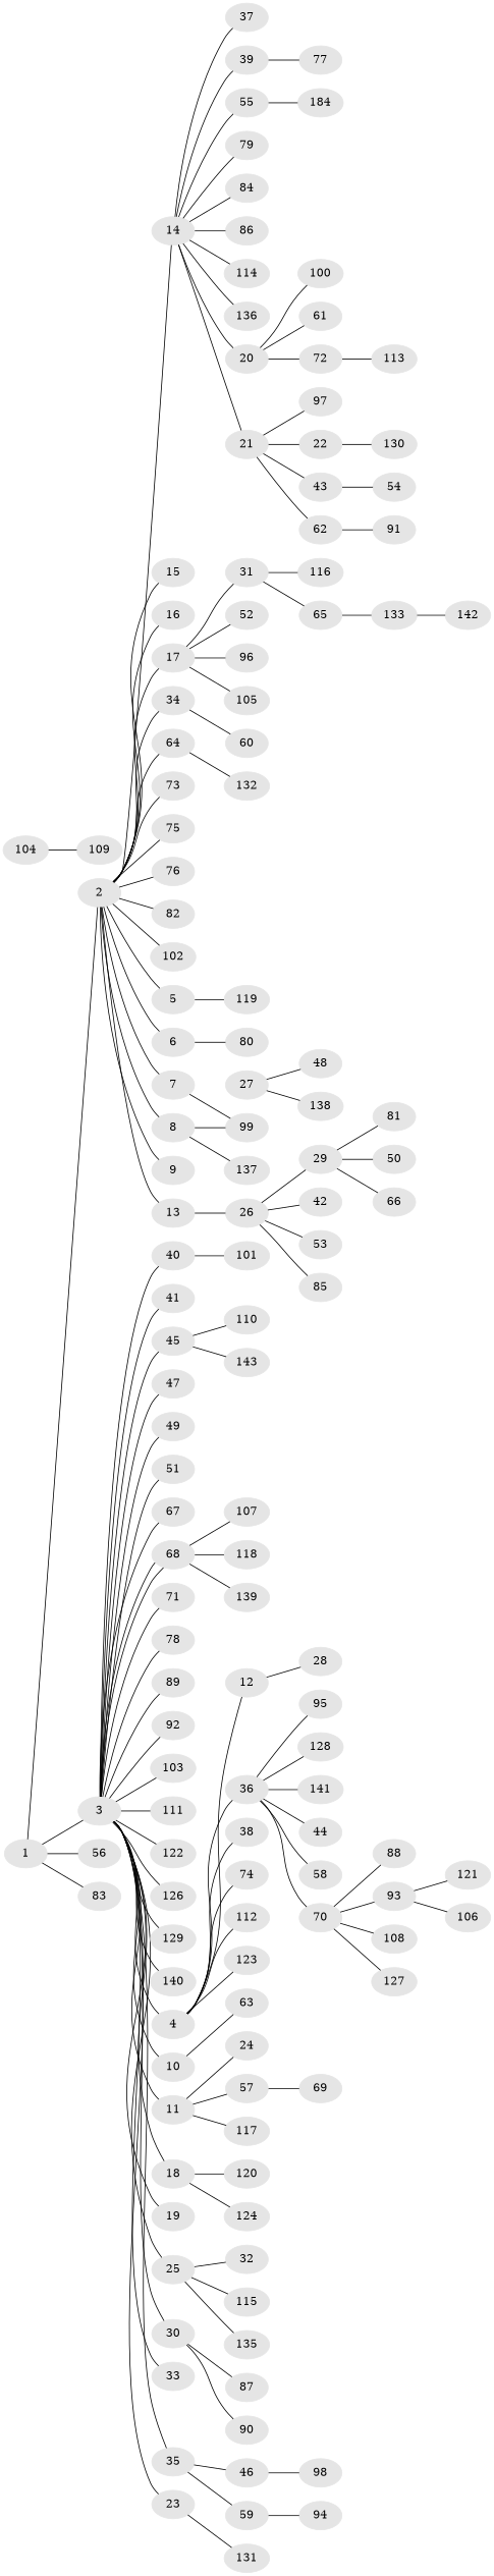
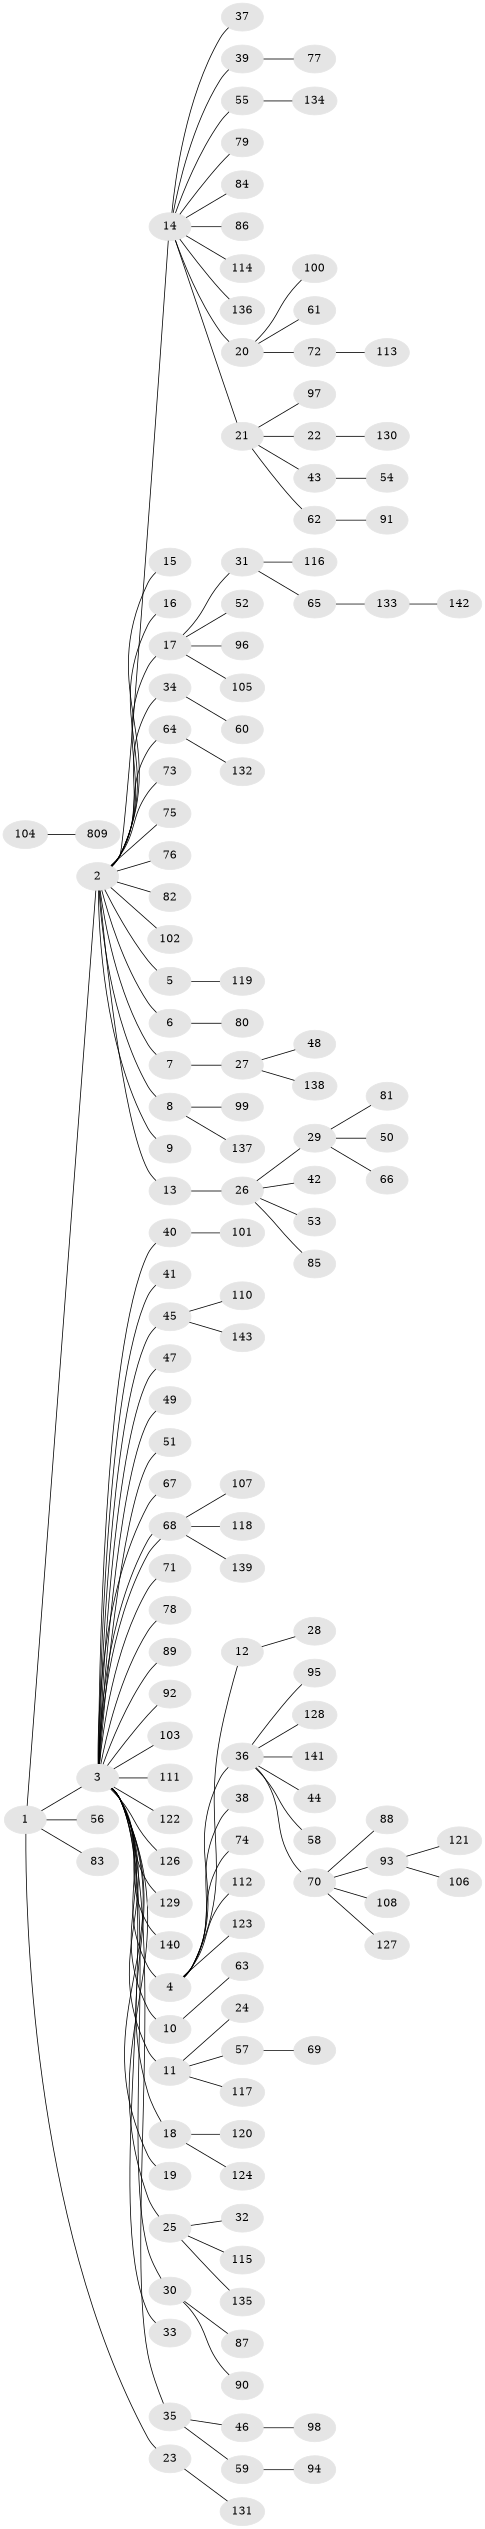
  graph {
    rankdir=LR
    node [color=gray90 style=filled]
    1
    2
    3
    56
    83
    5
    6
    7
    8
    9
    13
    14
    15
    16
    17
    34
    64
    73
    75
    76
    82
    102
    4
    10
    11
    18
    19
    23
    25
    30
    33
    35
    40
    41
    45
    47
    49
    51
    67
    68
    71
    78
    89
    92
    103
    111
    122
    126
    129
    140
    119
    80
    27
    99
    137
    26
    20
    21
    37
    39
    55
    79
    84
    86
    114
    136
    31
    52
    96
    105
    60
    132
    12
    36
    38
    74
    112
    123
    63
    24
    57
    117
    120
    124
    131
    32
    115
    135
    87
    90
    46
    59
    101
    110
    143
    107
    118
    139
    28
    44
    58
    70
    95
    128
    141
    48
    138
    69
    29
    42
    53
    85
    61
    72
    100
    22
    43
    62
    97
    77
-   134 [label=184]
+   134
    65
    116
    113
    130
    54
    91
    50
    66
    81
    133
    98
    94
    88
    93
    108
    127
    104
-   109
+   109 [label=809]
    142
    106
    121
    1 -- 2
    1 -- 3
    1 -- 56
    1 -- 83
    2 -- 5
    2 -- 6
    2 -- 7
    2 -- 8
    2 -- 9
    2 -- 13
    2 -- 14
    2 -- 15
    2 -- 16
    2 -- 17
    2 -- 34
    2 -- 64
    2 -- 73
    2 -- 75
    2 -- 76
    2 -- 82
    2 -- 102
    3 -- 4
    3 -- 10
    3 -- 11
    3 -- 18
    3 -- 19
-   3 -- 23
+   1 -- 23
    3 -- 25
    3 -- 30
    3 -- 33
    3 -- 35
    3 -- 40
    3 -- 41
    3 -- 45
    3 -- 47
    3 -- 49
    3 -- 51
    3 -- 67
    3 -- 68
    3 -- 68
    3 -- 71
    3 -- 78
    3 -- 89
    3 -- 92
    3 -- 103
    3 -- 111
    3 -- 122
    3 -- 126
    3 -- 129
    3 -- 140
    5 -- 119
    6 -- 80
-   7 -- 99
+   7 -- 27
    8 -- 99
    8 -- 137
    13 -- 26
    14 -- 20
    14 -- 21
    14 -- 37
    14 -- 39
    14 -- 55
    14 -- 79
    14 -- 84
    14 -- 86
    14 -- 114
    14 -- 136
    17 -- 31
    17 -- 52
    17 -- 96
    17 -- 105
    34 -- 60
    64 -- 132
    4 -- 12
    4 -- 36
    4 -- 38
    4 -- 74
    4 -- 112
    4 -- 123
    10 -- 63
    11 -- 24
    11 -- 57
    11 -- 117
    18 -- 120
    18 -- 124
    23 -- 131
    25 -- 32
    25 -- 115
    25 -- 135
    30 -- 87
    30 -- 90
    35 -- 46
    35 -- 59
    40 -- 101
    45 -- 110
    45 -- 143
    68 -- 107
    68 -- 118
    68 -- 139
    27 -- 48
    27 -- 138
    26 -- 29
    26 -- 42
    26 -- 53
    26 -- 85
    20 -- 61
    20 -- 72
    20 -- 100
    21 -- 22
    21 -- 43
    21 -- 62
    21 -- 97
    39 -- 77
    55 -- 134
    31 -- 65
    31 -- 116
    12 -- 28
    36 -- 44
    36 -- 58
    36 -- 70
    36 -- 95
    36 -- 128
    36 -- 141
    57 -- 69
    46 -- 98
    59 -- 94
    70 -- 88
    70 -- 93
    70 -- 108
    70 -- 127
    29 -- 50
    29 -- 66
    29 -- 81
    72 -- 113
    22 -- 130
    43 -- 54
    62 -- 91
    65 -- 133
    133 -- 142
    93 -- 106
    93 -- 121
    104 -- 109
  }
